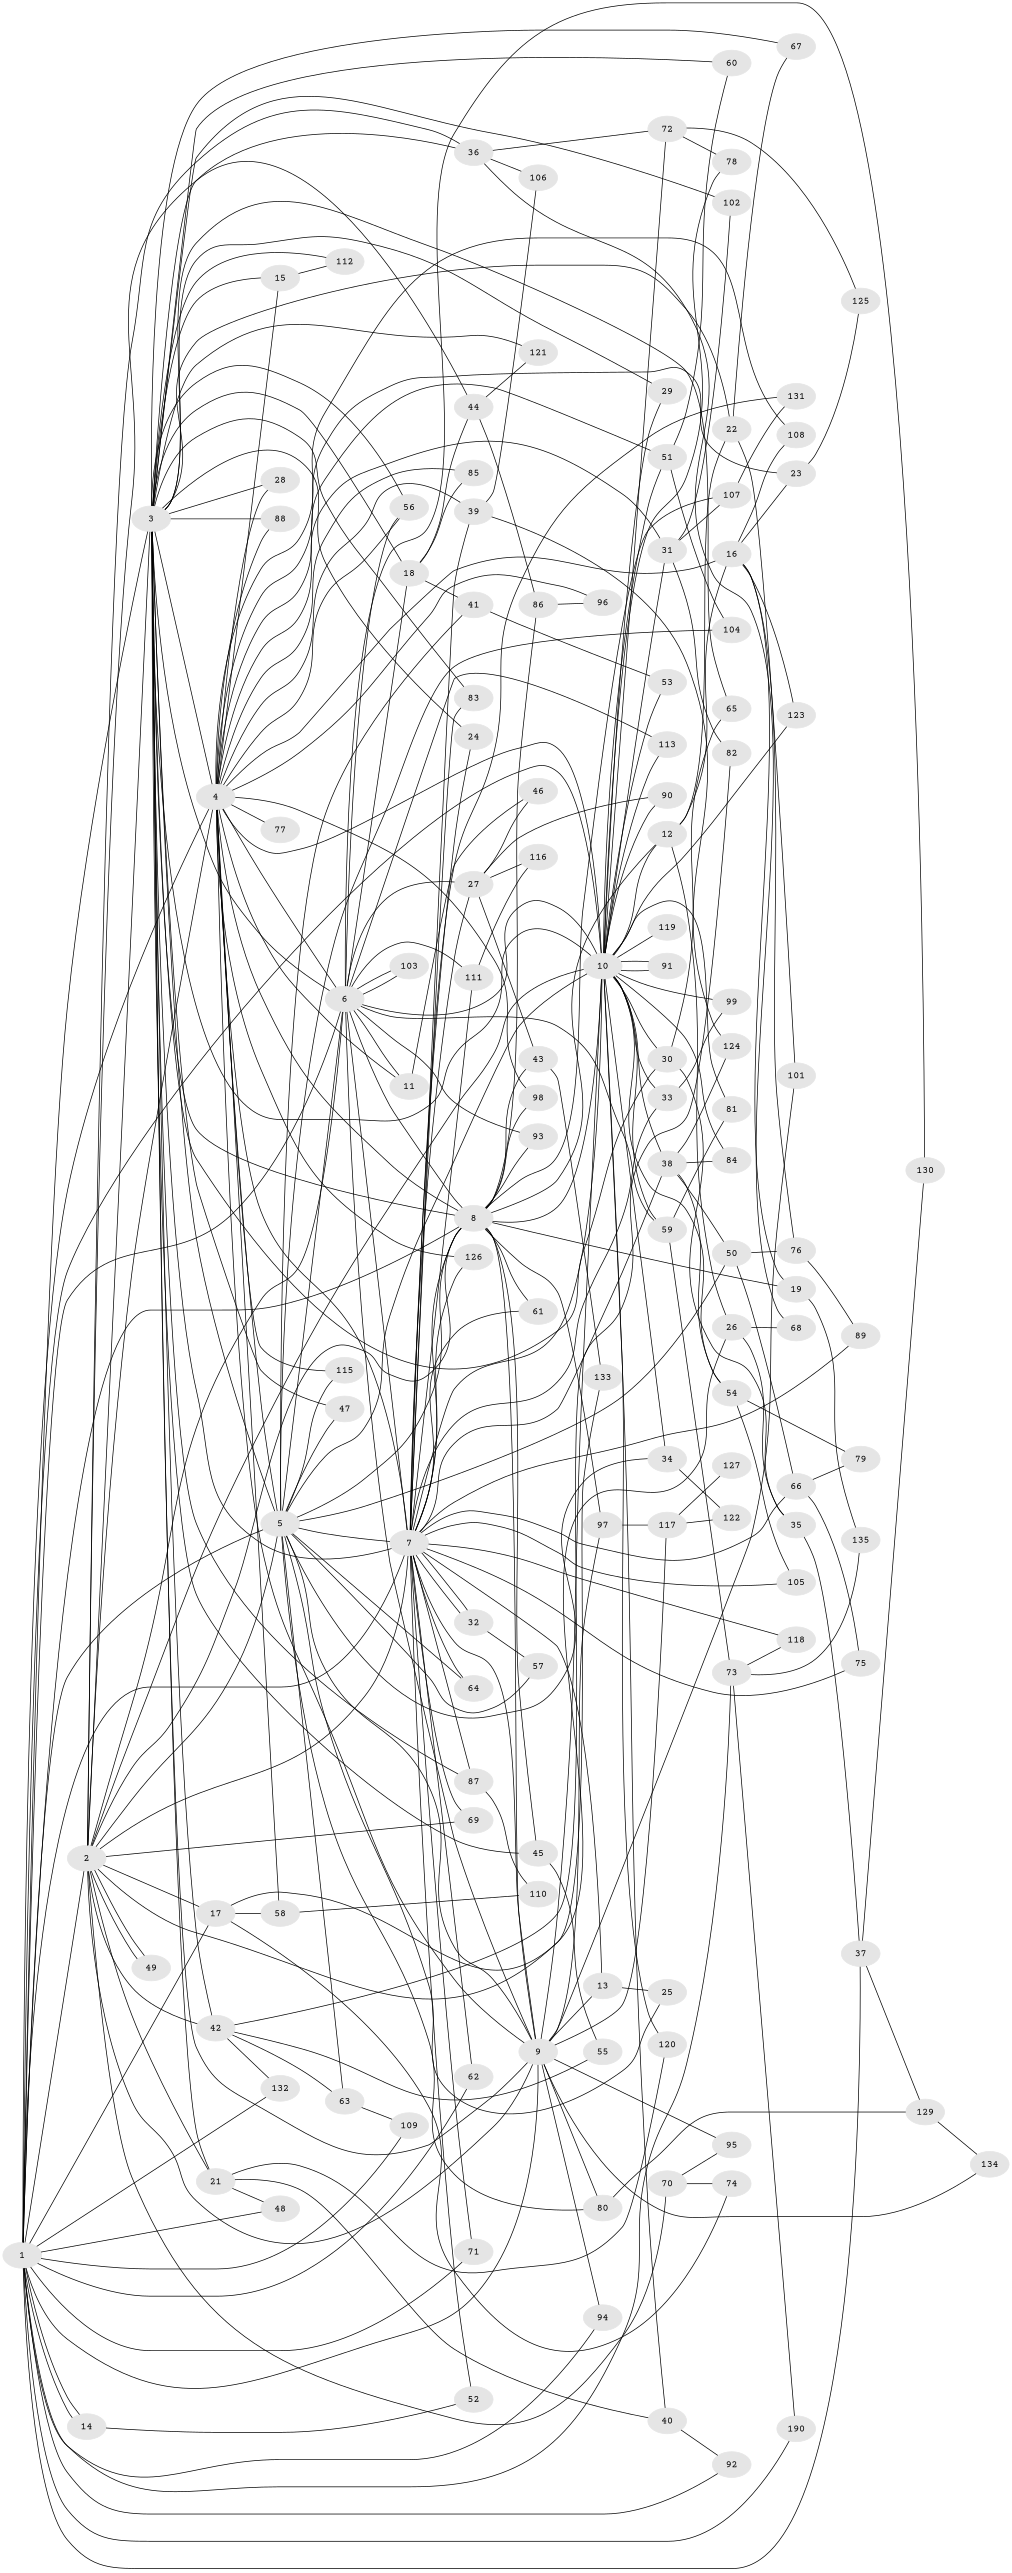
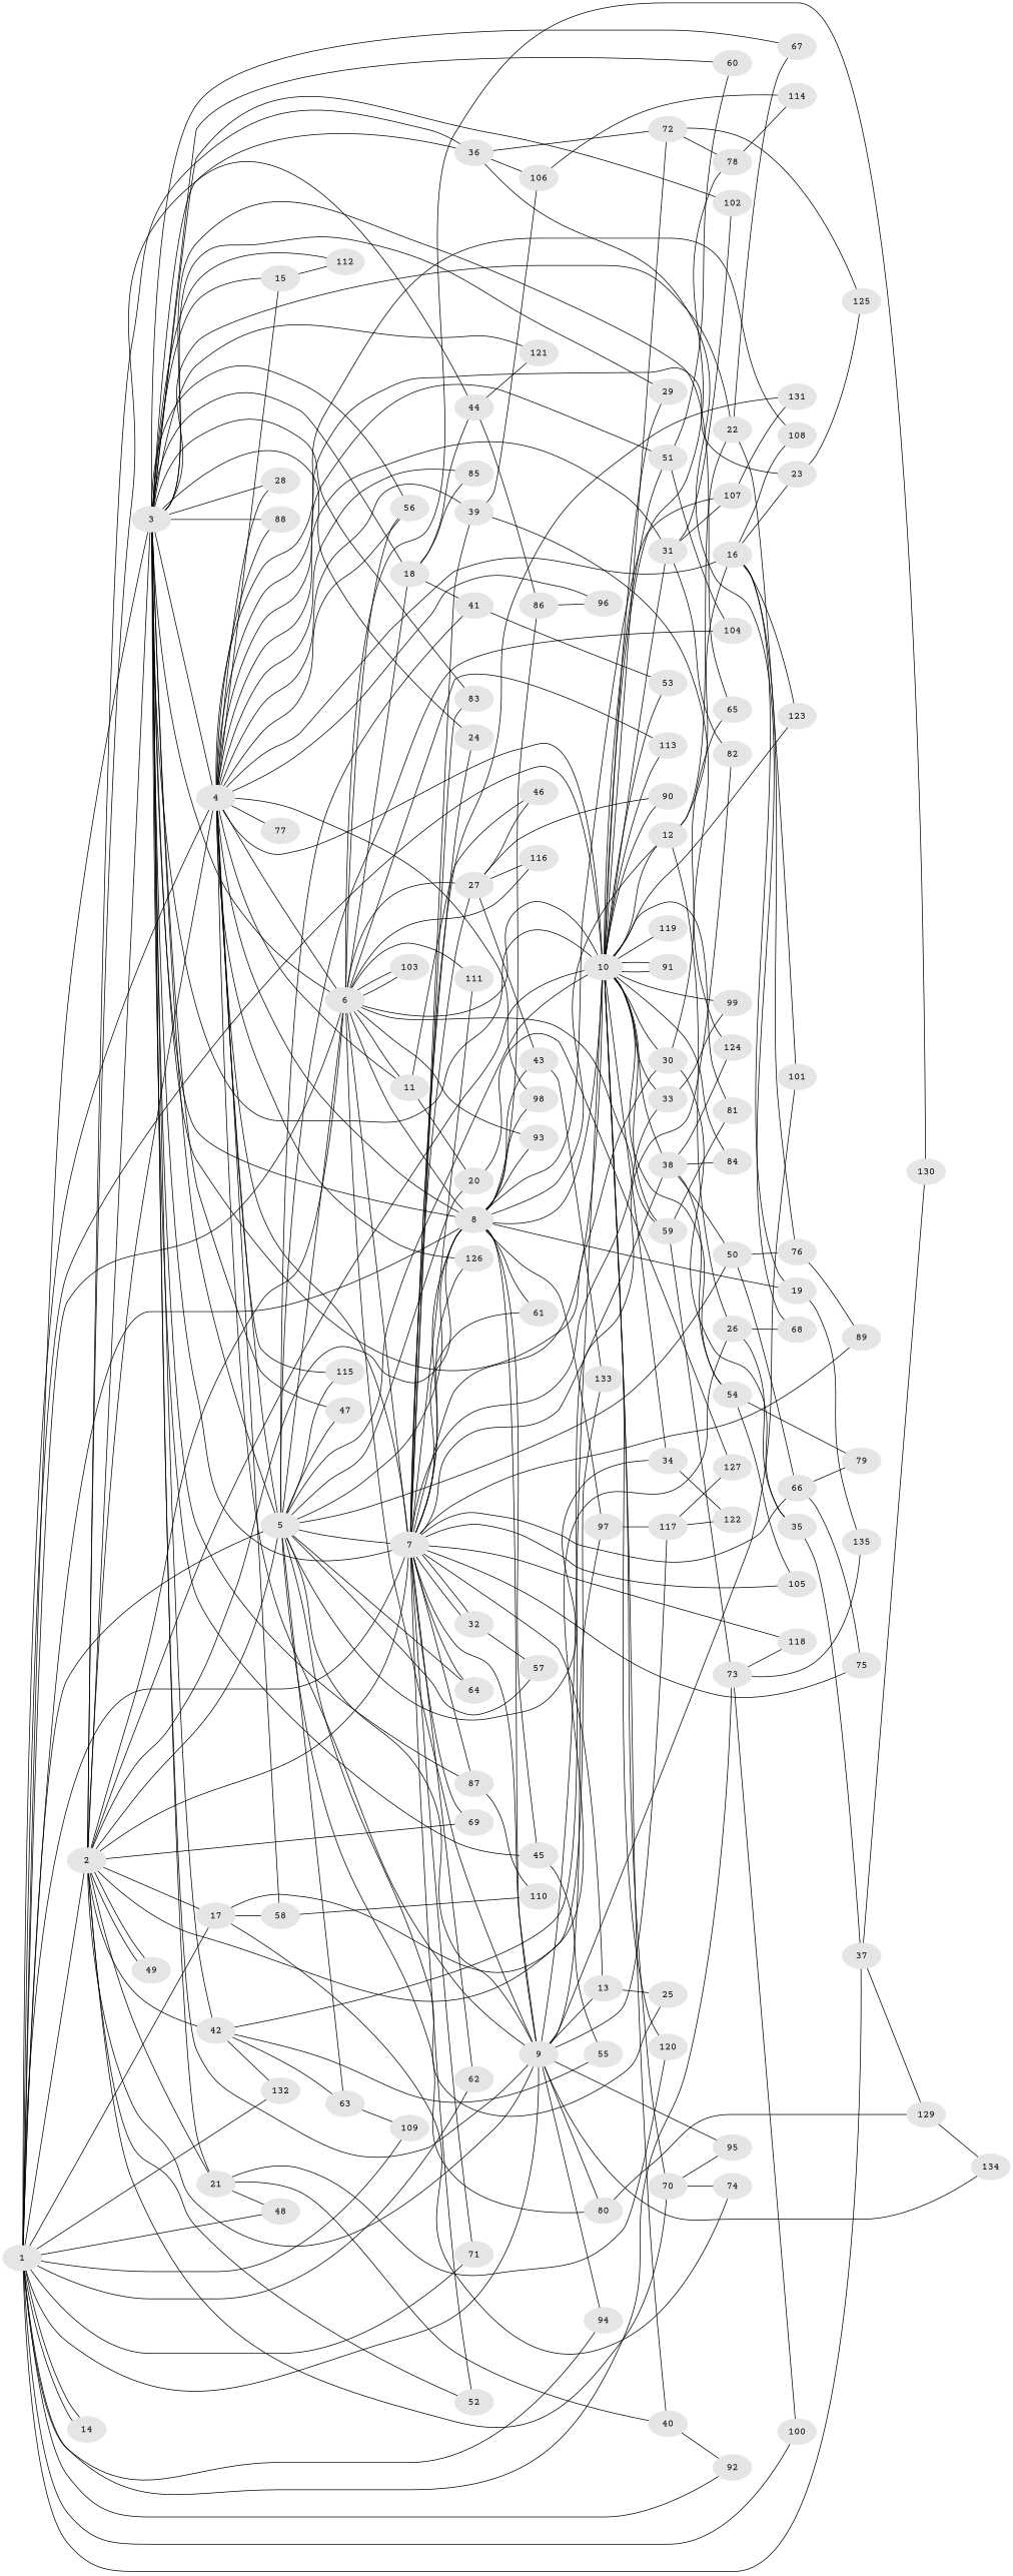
  graph {
    fontname="Courier Prime"
    rankdir=LR
    node [color=gray90 fontname="Courier Prime" style=filled]
    edge [fontname="Courier Prime"]
    1
    2
    3
    4
    5
    6
    7
    8
    9
    10
    14
    17
    37
    48
    62
    71
    73
    92
    94
-   100 [label=190]
+   100
    109
    132
    21
    36
    42
    44
    49
    52
    69
    70
    133
    15
    18
    22
    24
    28
    29
    30
    45
    47
    60
    65
    67
    83
    87
    88
    102
    112
    121
    56
    77
    11
    16
    23
    31
    39
    51
    58
    85
    96
    98
    108
    115
    126
+   20
    25
    34
    41
    50
    57
    63
    64
    80
    104
    27
    59
    93
    103
    111
    113
    116
    130
    13
    32
    33
    38
    61
    66
    75
    89
    105
    118
    131
    12
    19
    43
    86
    97
    107
    95
    101
    117
    134
    40
    53
    54
    72
    78
    81
    84
    90
    91
    99
    119
    120
    123
    26
    74
    129
    135
    68
    106
    82
    55
    35
    110
    46
    76
    125
    124
    127
    122
    79
+   114
    1 -- 2
    1 -- 3
    1 -- 4
    1 -- 5
    1 -- 6
    1 -- 7
    1 -- 8
    1 -- 9
    1 -- 10
    1 -- 14
    1 -- 14
    1 -- 17
    1 -- 37
    1 -- 48
    1 -- 62
    1 -- 71
    1 -- 73
    1 -- 92
    1 -- 94
    1 -- 100
    1 -- 109
    1 -- 132
    2 -- 3
    2 -- 4
    2 -- 5
    2 -- 6
    2 -- 7
    2 -- 8
    2 -- 9
    2 -- 10
    2 -- 17
    2 -- 21
    2 -- 36
    2 -- 42
    2 -- 44
    2 -- 49
    2 -- 49
-   14 -- 52
+   2 -- 52
    2 -- 69
    2 -- 70
    2 -- 133
    3 -- 4
    3 -- 5
    3 -- 6
    3 -- 7
    3 -- 8
    3 -- 9
    3 -- 10
    3 -- 21
    3 -- 36
    3 -- 42
    3 -- 15
    3 -- 18
    3 -- 22
    3 -- 24
    3 -- 28
    3 -- 29
    3 -- 30
    3 -- 45
    3 -- 47
    3 -- 60
    3 -- 65
    3 -- 67
    3 -- 83
    3 -- 87
    3 -- 88
    3 -- 102
    3 -- 112
    3 -- 121
    3 -- 56
    4 -- 5
    4 -- 6
    4 -- 7
    4 -- 8
    4 -- 9
    4 -- 10
    4 -- 15
    4 -- 28
    4 -- 88
    4 -- 56
    4 -- 77
    4 -- 11
    4 -- 16
    4 -- 23
    4 -- 31
    4 -- 39
    4 -- 51
    4 -- 58
    4 -- 85
    4 -- 96
    4 -- 98
    4 -- 108
    4 -- 115
    4 -- 126
    5 -- 6
    5 -- 7
    5 -- 8
    5 -- 9
    5 -- 10
    5 -- 47
    5 -- 115
+   5 -- 20
    5 -- 25
    5 -- 34
    5 -- 41
    5 -- 50
    5 -- 57
    5 -- 63
    5 -- 64
    5 -- 80
    5 -- 104
    6 -- 7
    6 -- 8
    6 -- 9
    6 -- 10
    6 -- 18
    6 -- 56
    6 -- 11
    6 -- 27
    6 -- 59
    6 -- 93
    6 -- 103
    6 -- 103
    6 -- 111
    6 -- 113
-   111 -- 116
+   6 -- 116
    6 -- 130
    7 -- 8
    7 -- 9
    7 -- 10
    7 -- 62
    7 -- 71
    7 -- 52
    7 -- 69
    7 -- 24
    7 -- 83
    7 -- 87
    7 -- 39
    7 -- 126
    7 -- 64
    7 -- 27
    7 -- 111
    7 -- 13
    7 -- 32
    7 -- 32
    7 -- 33
    7 -- 38
    7 -- 61
    7 -- 66
    7 -- 75
    7 -- 89
    7 -- 105
    7 -- 118
    7 -- 131
    8 -- 9
    8 -- 10
    8 -- 45
    8 -- 98
    8 -- 93
    8 -- 61
    8 -- 12
    8 -- 19
    8 -- 43
    8 -- 86
    8 -- 97
    8 -- 107
    9 -- 10
    9 -- 94
    9 -- 80
    9 -- 13
    9 -- 97
    9 -- 95
    9 -- 101
    9 -- 117
    9 -- 134
+   10 -- 70
    10 -- 29
    10 -- 30
    10 -- 31
    10 -- 51
    10 -- 34
    10 -- 59
    10 -- 113
    10 -- 33
    10 -- 38
    10 -- 12
    10 -- 40
    10 -- 53
    10 -- 54
    10 -- 72
    10 -- 78
    10 -- 81
    10 -- 84
    10 -- 90
    10 -- 91
    10 -- 91
    10 -- 99
    10 -- 119
    10 -- 120
    10 -- 123
    17 -- 58
    17 -- 26
    17 -- 74
    37 -- 130
    37 -- 129
    73 -- 100
    73 -- 118
    73 -- 135
    21 -- 48
    21 -- 40
    21 -- 120
    36 -- 72
    36 -- 68
    36 -- 106
    42 -- 132
    42 -- 63
    42 -- 82
    42 -- 55
    44 -- 121
    44 -- 86
    70 -- 95
    70 -- 74
    15 -- 112
    18 -- 44
    18 -- 85
    18 -- 41
    22 -- 67
    22 -- 101
    30 -- 65
    30 -- 35
    45 -- 55
    87 -- 110
+   11 -- 20
    11 -- 46
    16 -- 23
    16 -- 108
    16 -- 19
    16 -- 123
    16 -- 76
    23 -- 125
    31 -- 102
    31 -- 107
    31 -- 82
    39 -- 106
    39 -- 124
    51 -- 60
    51 -- 104
    58 -- 110
+   20 -- 127
    34 -- 122
    41 -- 53
    50 -- 66
    50 -- 76
    63 -- 109
    80 -- 129
    27 -- 116
    27 -- 43
    27 -- 90
    27 -- 46
    59 -- 73
    59 -- 81
    13 -- 25
    32 -- 57
    33 -- 99
    38 -- 50
    38 -- 54
    38 -- 84
    38 -- 124
    66 -- 75
    66 -- 79
    12 -- 22
    12 -- 16
    12 -- 26
    19 -- 135
    43 -- 133
    86 -- 96
    97 -- 117
    107 -- 131
    117 -- 127
    117 -- 122
    40 -- 92
    54 -- 105
    54 -- 79
    72 -- 78
    72 -- 125
+   78 -- 114
    26 -- 68
    26 -- 35
    129 -- 134
+   106 -- 114
    35 -- 37
    76 -- 89
  }
